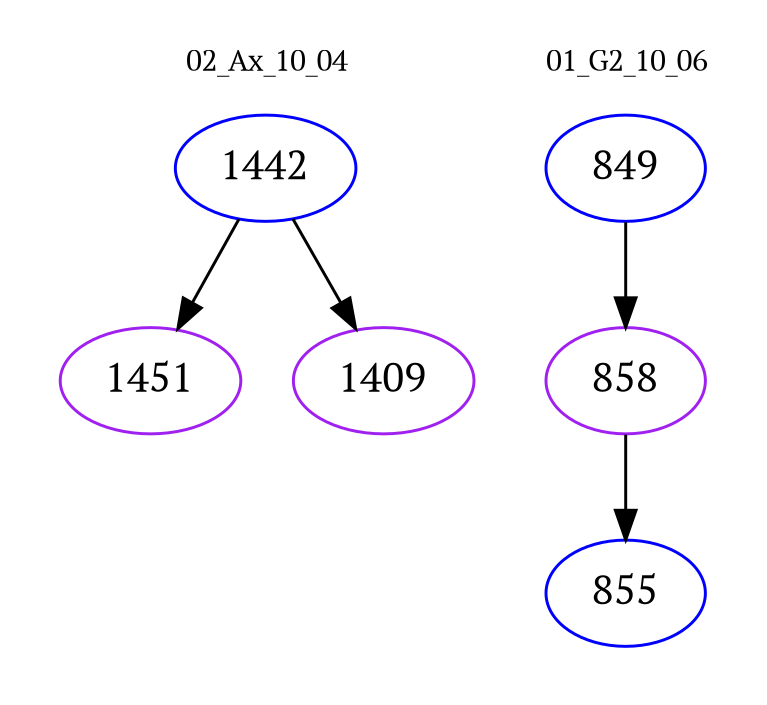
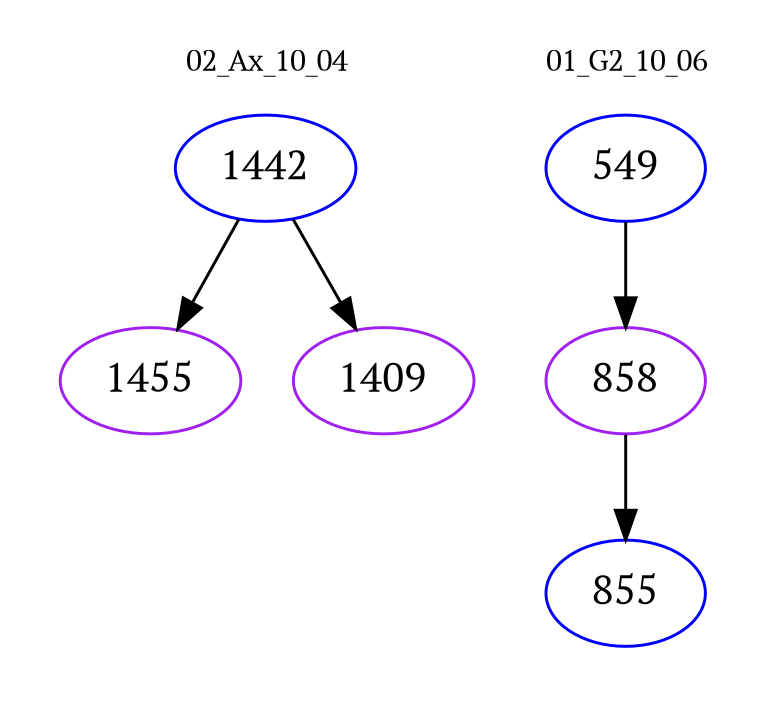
  digraph {
    fontname="PT Serif"
    node [color=blue fontname="PT Serif"]
    edge [color=black fontname="PT Serif"]
    n1 [label=1442]
-   n2 [color=purple label=1451]
+   n2 [color=purple label=1455]
    n3 [color=purple label=1409]
-   n4 [label=849]
+   n4 [label=549]
    n5 [label=855]
    n6 [color=purple label=858]
    subgraph cluster_1 {
      color=white
      fontsize=10
      label="02_Ax_10_04"
      n1
      n2
      n3
    }
    subgraph cluster_2 {
      color=white
      fontsize=10
      label="01_G2_10_06"
      n4
      n5
      n6
    }
    n1 -> n2
    n1 -> n3
    n4 -> n6
    n6 -> n5
  }
